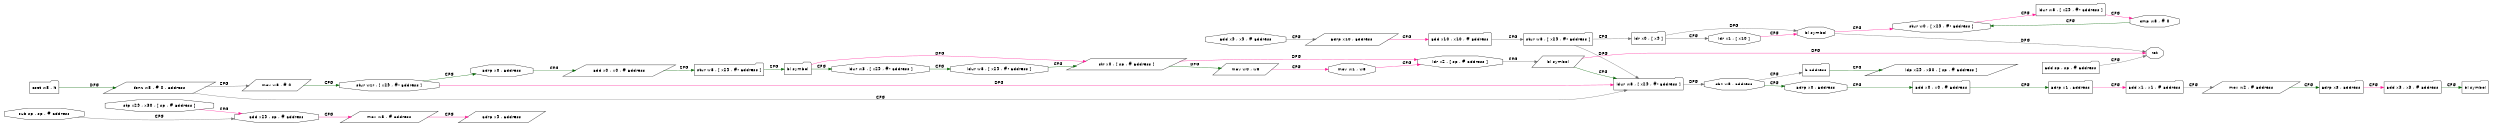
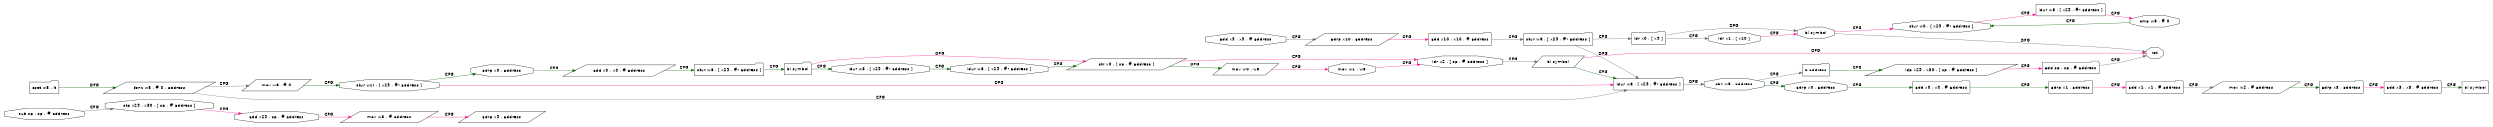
  digraph {
    fontname="DejaVu Sans"
    rankdir=LR
    node [fontname="DejaVu Sans" shape=octagon]
    edge [color=darkgreen fontname="DejaVu Sans"]
    n1 [label="sub sp , sp , # address"]
    n2 [label="stp x29 , x30 , [ sp , # address ]"]
    n3 [label="add x29 , sp , # address"]
    n4 [label="mov w8 , # address" shape=parallelogram]
    n5 [label="adrp x9 , address" shape=parallelogram]
    n6 [label="add x9 , x9 , # address"]
    n7 [label="adrp x10 , address" shape=parallelogram]
    n8 [label="add x10 , x10 , # address" shape=folder]
    n9 [label="stur w8 , [ x29 , #- address ]" shape=folder]
    n10 [label="ldr x0 , [ x9 ]" shape=folder]
    n11 [label="ldur w8 , [ x29 , #- address ]" shape=folder]
    n12 [label="ldr x1 , [ x10 ]"]
    n13 [label="bl symbol"]
    n14 [label="cbz w8 , address"]
    n15 [label="stur w0 , [ x29 , #- address ]"]
    n16 [label=ret]
    n17 [label="ldur w8 , [ x29 , #- address ]" shape=folder]
    n18 [label="cmp w8 , # 0"]
    n19 [label="cset w8 , lt" shape=folder]
    n20 [label="tbnz w8 , # 0 , address" shape=parallelogram]
    n21 [label="mov w8 , # 0" shape=parallelogram]
    n22 [label="stur wzr , [ x29 , #- address ]"]
    n23 [label="adrp x0 , address"]
    n24 [label="b address" shape=folder]
    n25 [label="adrp x0 , address"]
    n26 [label="add x0 , x0 , # address" shape=folder]
    n27 [label="ldp x29 , x30 , [ sp , # address ]" shape=parallelogram]
    n28 [label="adrp x1 , address" shape=folder]
    n29 [label="add sp , sp , # address" shape=folder]
    n30 [label="add x0 , x0 , # address" shape=parallelogram]
    n31 [label="stur w8 , [ x29 , #- address ]" shape=folder]
    n32 [label="bl symbol" shape=folder]
    n33 [label="ldur w3 , [ x29 , #- address ]"]
    n34 [label="str x0 , [ sp , # address ]" shape=parallelogram]
    n35 [label="ldur w8 , [ x29 , #- address ]"]
    n36 [label="mov w0 , w8" shape=parallelogram]
    n37 [label="ldr x2 , [ sp , # address ]"]
    n38 [label="mov w1 , w8"]
    n39 [label="bl symbol" shape=parallelogram]
    n40 [label="add x1 , x1 , # address" shape=folder]
    n41 [label="mov w2 , # address" shape=parallelogram]
    n42 [label="adrp x3 , address" shape=folder]
    n43 [label="add x3 , x3 , # address" shape=folder]
    n44 [label="bl symbol" shape=folder]
-   n1 -> n3 [color=gray40 label=CFG]
+   n1 -> n2 [color=gray40 label=CFG]
    n2 -> n3 [color=deeppink label=CFG]
    n3 -> n4 [color=deeppink label=CFG]
    n4 -> n5 [color=deeppink label=CFG]
    n6 -> n7 [color=gray40 label=CFG]
    n7 -> n8 [color=deeppink label=CFG]
    n8 -> n9 [color=gray40 label=CFG]
    n9 -> n10 [color=gray40 label=CFG]
    n9 -> n11 [color=gray40 label=DFG]
    n10 -> n12 [color=gray40 label=CFG]
    n10 -> n13 [color=gray40 label=DFG]
    n11 -> n14 [color=gray40 label=DFG]
    n12 -> n13 [color=deeppink label=CFG]
    n13 -> n15 [color=deeppink label=CFG]
    n13 -> n16 [color=gray40 label=DFG]
    n14 -> n23 [label=CFG]
    n14 -> n24 [color=gray40 label=CFG]
    n15 -> n17 [color=deeppink label=CFG]
    n17 -> n18 [color=deeppink label=CFG]
    n18 -> n15 [label=CFG]
    n19 -> n20 [label=DFG]
    n20 -> n11 [color=gray40 label=CFG]
    n20 -> n21 [color=gray40 label=CFG]
    n21 -> n22 [label=CFG]
    n22 -> n11 [color=deeppink label=DFG]
    n22 -> n25 [label=CFG]
    n23 -> n26 [label=CFG]
    n24 -> n27 [label=CFG]
    n25 -> n30 [label=CFG]
    n26 -> n28 [label=CFG]
+   n27 -> n29 [color=deeppink label=CFG]
    n28 -> n40 [color=deeppink label=CFG]
    n29 -> n16 [color=gray40 label=CFG]
    n30 -> n31 [label=CFG]
    n31 -> n32 [label=CFG]
    n32 -> n33 [label=CFG]
    n32 -> n34 [color=deeppink label=DFG]
    n33 -> n35 [label=CFG]
    n34 -> n36 [label=DFG]
-   n34 -> n37 [color=deeppink label=DFG]
+   n34 -> n37 [color=deeppink label=CFG]
    n35 -> n34 [label=CFG]
    n36 -> n38 [color=deeppink label=CFG]
    n37 -> n39 [color=gray40 label=CFG]
    n38 -> n37 [color=deeppink label=CFG]
    n39 -> n11 [label=CFG]
    n39 -> n16 [color=deeppink label=DFG]
    n40 -> n41 [color=gray40 label=CFG]
    n41 -> n42 [label=CFG]
    n42 -> n43 [color=deeppink label=CFG]
    n43 -> n44 [label=CFG]
  }
